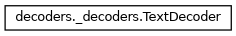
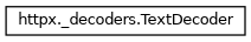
  digraph {
    rankdir=LR
-   n1 [color=black fillcolor=white fontname=Helvetica fontsize=10 height=0.2 label="decoders._decoders.TextDecoder" shape=record style=filled width=0.4]
+   n1 [color=black fillcolor=white fontname=Helvetica fontsize=10 height=0.2 label="httpx._decoders.TextDecoder" shape=record style=filled width=0.4]
  }
